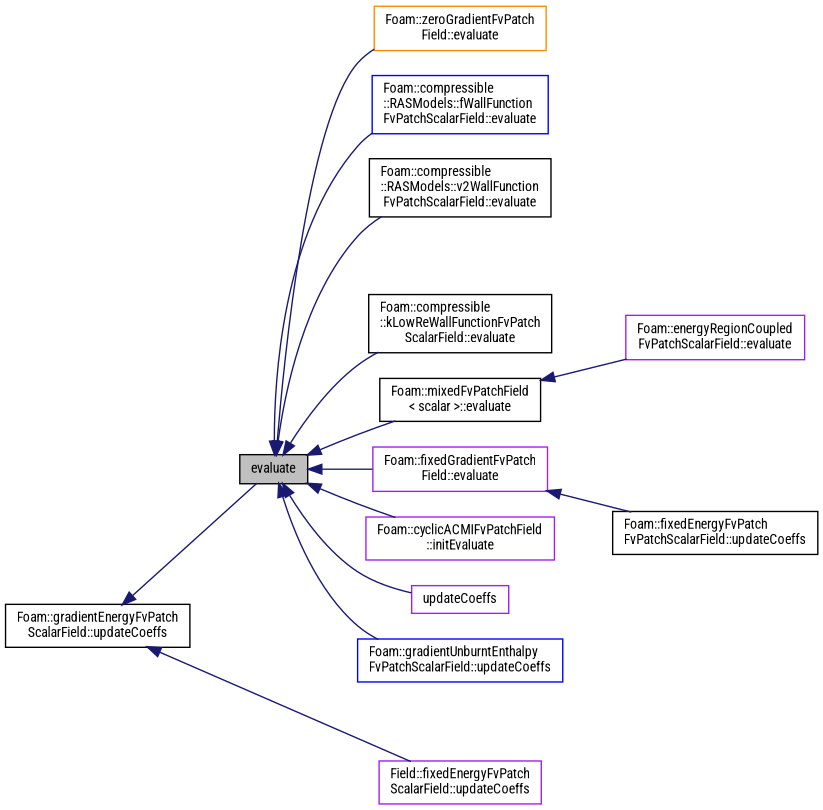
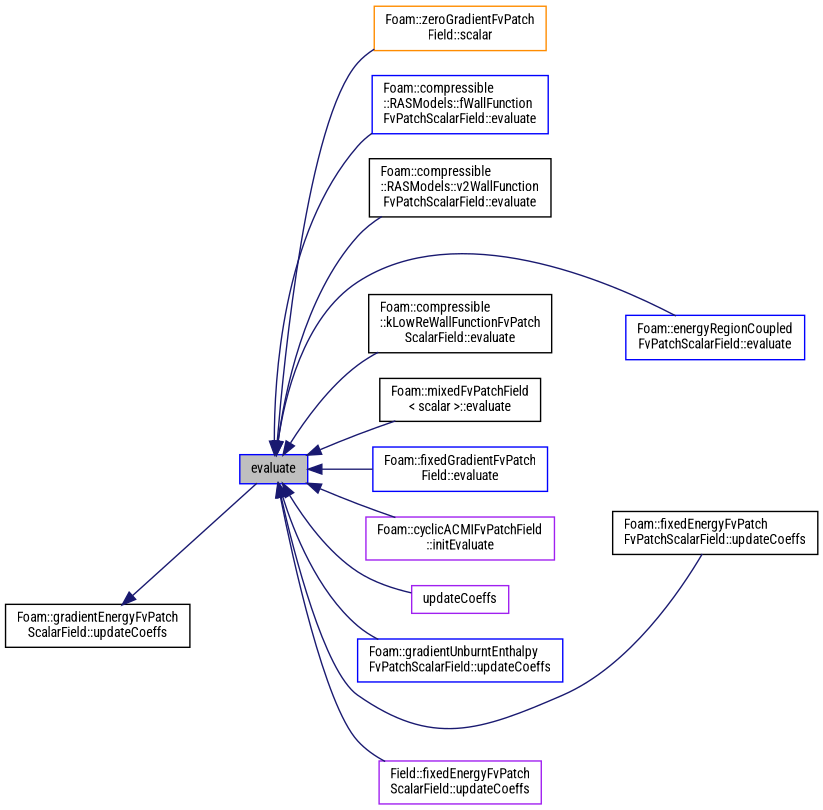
  digraph {
    fontname="Roboto Condensed"
    rankdir=LR
    node [color=black fontname="Roboto Condensed" fontsize=10 shape=record]
    edge [color=midnightblue dir=back fontname="Roboto Condensed" fontsize=10 labelfontname=FreeSans labelfontsize=10 style=solid]
-   n1 [fillcolor=grey75 fontcolor=black height=0.2 label=evaluate style=filled width=0.4]
-   n2 [color=darkorange height=0.2 label="Foam::zeroGradientFvPatch\lField::evaluate" width=0.4]
+   n1 [color=blue fillcolor=grey75 fontcolor=black height=0.2 label=evaluate style=filled width=0.4]
+   n2 [color=darkorange height=0.2 label="Foam::zeroGradientFvPatch\lField::scalar" width=0.4]
    n3 [color=blue height=0.2 label="Foam::compressible\l::RASModels::fWallFunction\lFvPatchScalarField::evaluate" width=0.4]
    n4 [height=0.2 label="Foam::compressible\l::RASModels::v2WallFunction\lFvPatchScalarField::evaluate" width=0.4]
-   n5 [color=purple height=0.2 label="Foam::energyRegionCoupled\lFvPatchScalarField::evaluate" width=0.4]
+   n5 [color=blue height=0.2 label="Foam::energyRegionCoupled\lFvPatchScalarField::evaluate" width=0.4]
    n6 [height=0.2 label="Foam::compressible\l::kLowReWallFunctionFvPatch\lScalarField::evaluate" width=0.4]
-   n7 [color=purple height=0.2 label="Foam::fixedGradientFvPatch\lField::evaluate" width=0.4]
+   n7 [color=blue height=0.2 label="Foam::fixedGradientFvPatch\lField::evaluate" width=0.4]
    n8 [height=0.2 label="Foam::mixedFvPatchField\l\< scalar \>::evaluate" width=0.4]
    n9 [color=purple height=0.2 label="Foam::cyclicACMIFvPatchField\l::initEvaluate" width=0.4]
    n10 [color=purple height=0.2 label=updateCoeffs width=0.4]
    n11 [color=blue height=0.2 label="Foam::gradientUnburntEnthalpy\lFvPatchScalarField::updateCoeffs" width=0.4]
    n12 [height=0.2 label="Foam::fixedEnergyFvPatch\lFvPatchScalarField::updateCoeffs" width=0.4]
    n13 [color=purple height=0.2 label="Field::fixedEnergyFvPatch\lScalarField::updateCoeffs" width=0.4]
    n14 [height=0.2 label="Foam::gradientEnergyFvPatch\lScalarField::updateCoeffs" width=0.4]
    n1 -> n2
    n1 -> n3
    n1 -> n4
-   n8 -> n5
+   n1 -> n5
    n1 -> n6
    n1 -> n7
    n1 -> n8
    n1 -> n9
    n1 -> n10
    n1 -> n11
-   n7 -> n12
-   n14 -> n13
+   n1 -> n12
+   n1 -> n13
    n14 -> n1
  }
